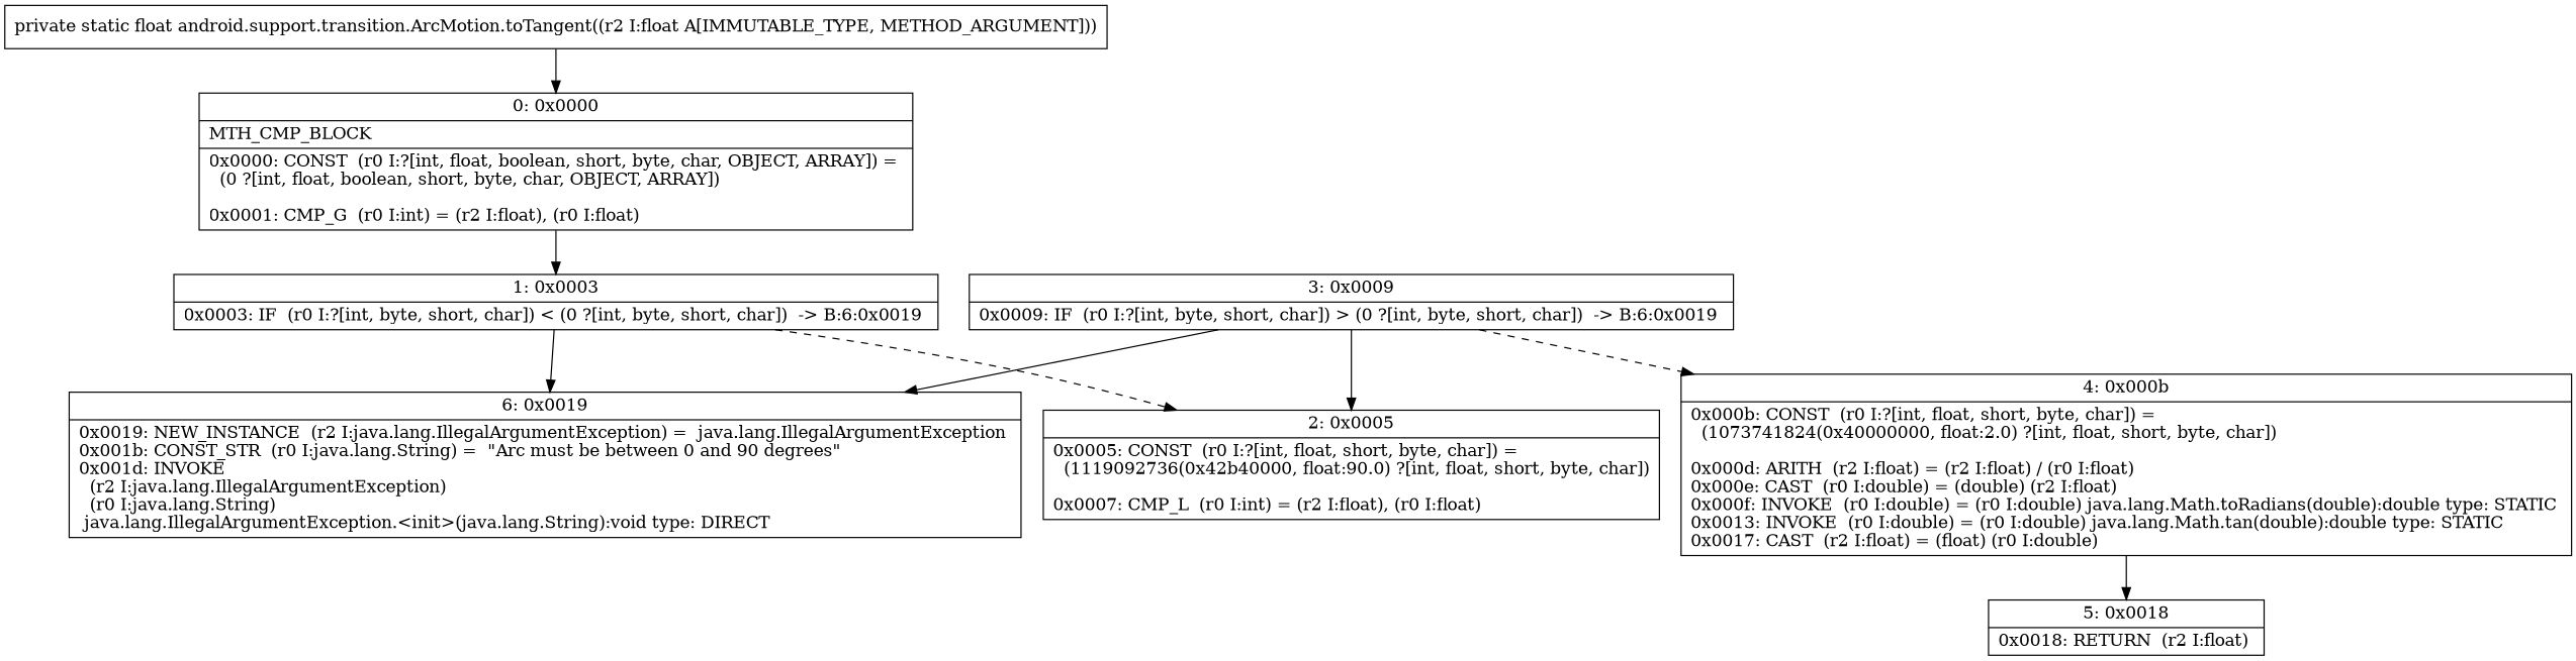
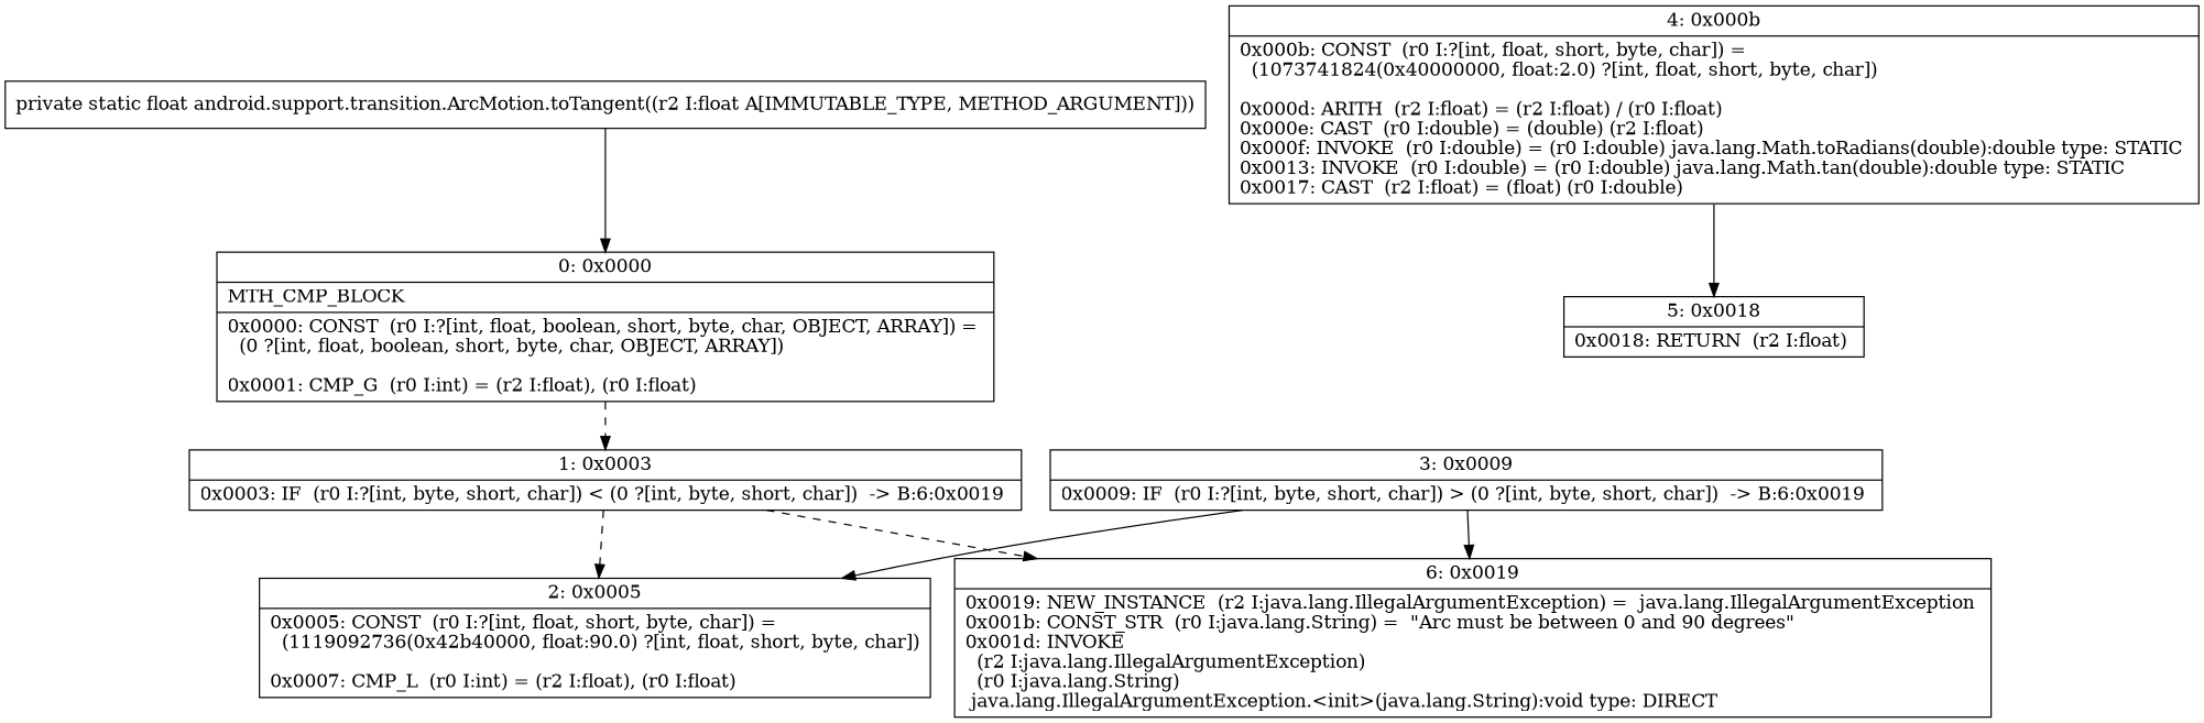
  digraph {
    node [shape=record]
    n1 [label="{0\:\ 0x0000|MTH_CMP_BLOCK\l|0x0000: CONST  (r0 I:?[int, float, boolean, short, byte, char, OBJECT, ARRAY]) = \l  (0 ?[int, float, boolean, short, byte, char, OBJECT, ARRAY])\l \l0x0001: CMP_G  (r0 I:int) = (r2 I:float), (r0 I:float) \l}"]
    n2 [label="{1\:\ 0x0003|0x0003: IF  (r0 I:?[int, byte, short, char]) \< (0 ?[int, byte, short, char])  \-\> B:6:0x0019 \l}"]
    n3 [label="{2\:\ 0x0005|0x0005: CONST  (r0 I:?[int, float, short, byte, char]) = \l  (1119092736(0x42b40000, float:90.0) ?[int, float, short, byte, char])\l \l0x0007: CMP_L  (r0 I:int) = (r2 I:float), (r0 I:float) \l}"]
    n4 [label="{6\:\ 0x0019|0x0019: NEW_INSTANCE  (r2 I:java.lang.IllegalArgumentException) =  java.lang.IllegalArgumentException \l0x001b: CONST_STR  (r0 I:java.lang.String) =  \"Arc must be between 0 and 90 degrees\" \l0x001d: INVOKE  \l  (r2 I:java.lang.IllegalArgumentException)\l  (r0 I:java.lang.String)\l java.lang.IllegalArgumentException.\<init\>(java.lang.String):void type: DIRECT \l}"]
    n5 [label="{3\:\ 0x0009|0x0009: IF  (r0 I:?[int, byte, short, char]) \> (0 ?[int, byte, short, char])  \-\> B:6:0x0019 \l}"]
    n6 [label="{4\:\ 0x000b|0x000b: CONST  (r0 I:?[int, float, short, byte, char]) = \l  (1073741824(0x40000000, float:2.0) ?[int, float, short, byte, char])\l \l0x000d: ARITH  (r2 I:float) = (r2 I:float) \/ (r0 I:float) \l0x000e: CAST  (r0 I:double) = (double) (r2 I:float) \l0x000f: INVOKE  (r0 I:double) = (r0 I:double) java.lang.Math.toRadians(double):double type: STATIC \l0x0013: INVOKE  (r0 I:double) = (r0 I:double) java.lang.Math.tan(double):double type: STATIC \l0x0017: CAST  (r2 I:float) = (float) (r0 I:double) \l}"]
    n7 [label="{5\:\ 0x0018|0x0018: RETURN  (r2 I:float) \l}"]
    n8 [label="{private static float android.support.transition.ArcMotion.toTangent((r2 I:float A[IMMUTABLE_TYPE, METHOD_ARGUMENT])) }"]
-   n1 -> n2
+   n1 -> n2 [style=dashed]
    n2 -> n3 [style=dashed]
-   n2 -> n4
+   n2 -> n4 [style=dashed]
    n5 -> n3
    n5 -> n4
-   n5 -> n6 [style=dashed]
    n6 -> n7
    n8 -> n1
  }
